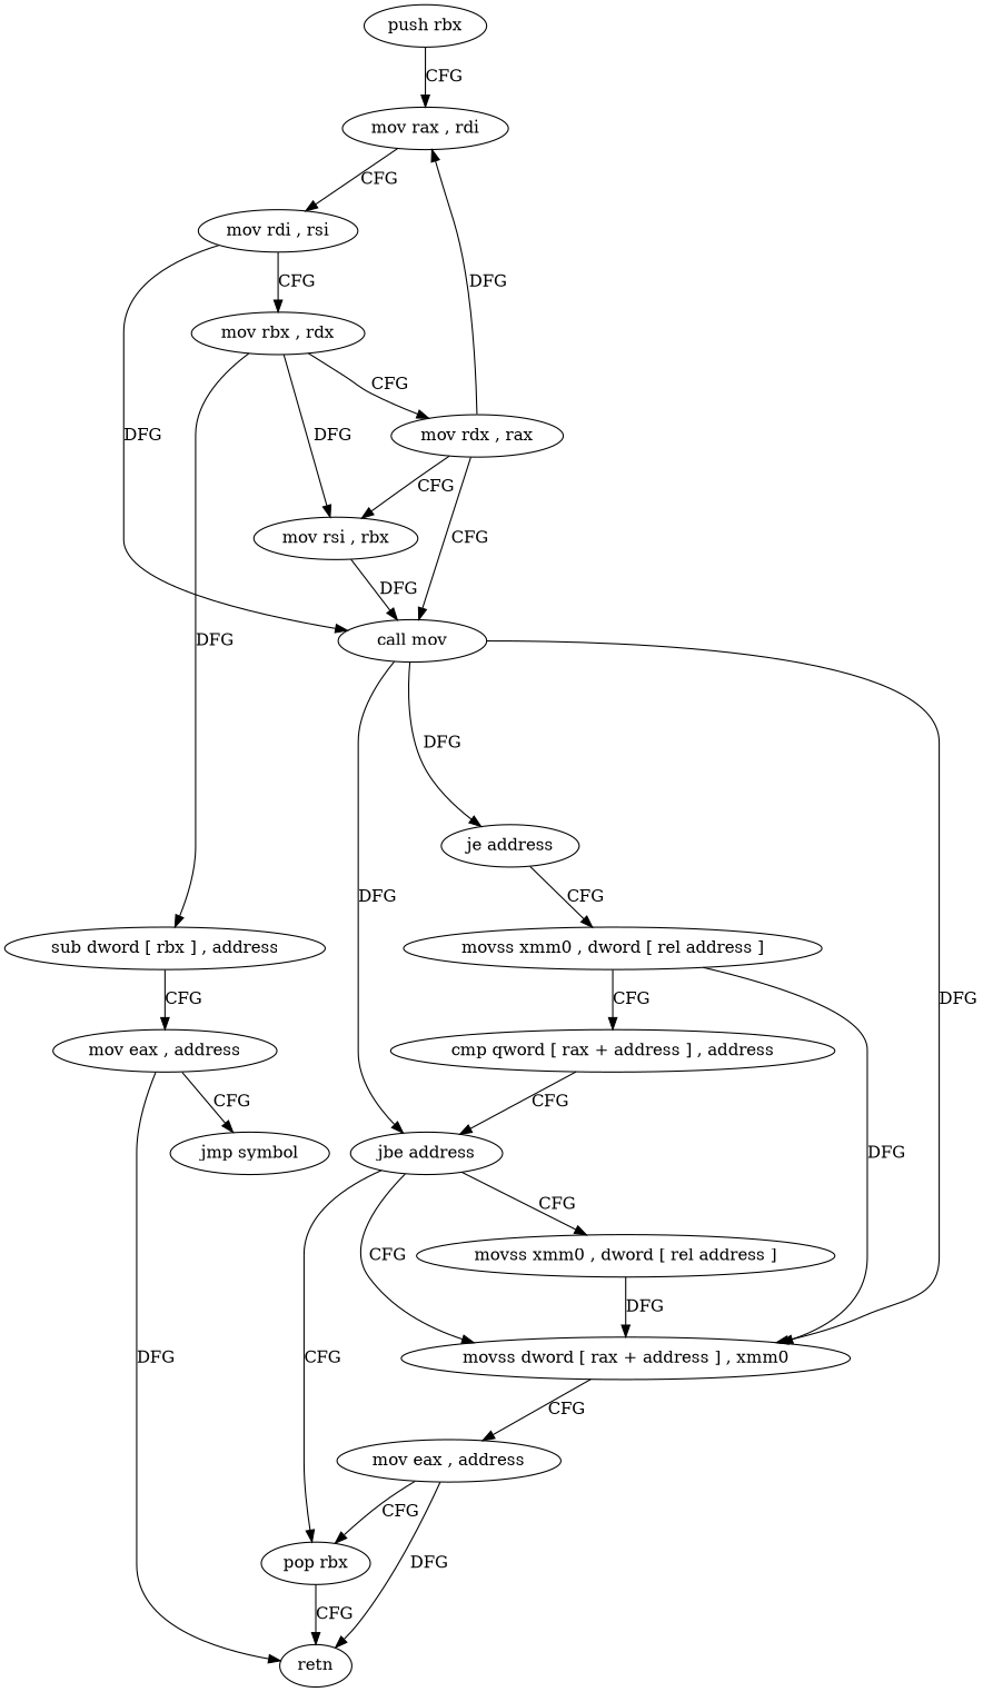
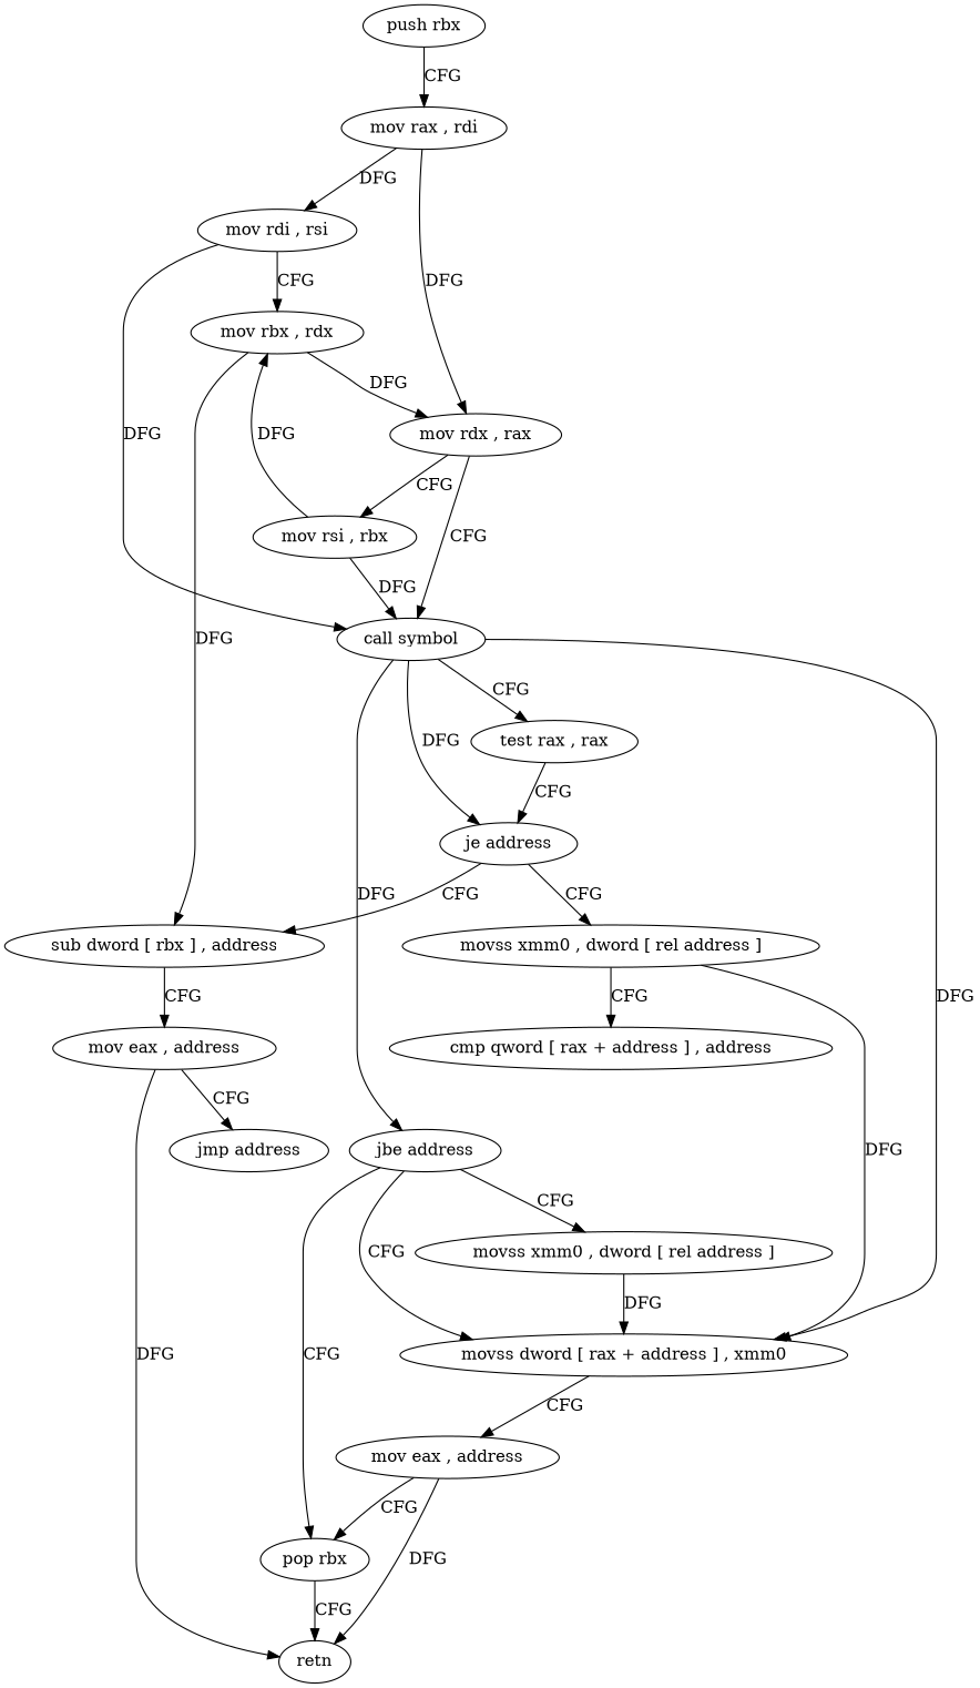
  digraph {
    n1 [label="push rbx"]
    n2 [label="mov rax , rdi"]
    n3 [label="mov rdi , rsi"]
    n4 [label="mov rdx , rax"]
    n5 [label="mov rbx , rdx"]
-   n6 [label="call mov"]
+   n6 [label="call symbol"]
    n7 [label="mov rsi , rbx"]
    n8 [label="sub dword [ rbx ] , address"]
+   n9 [label="test rax , rax"]
    n10 [label="je address"]
    n11 [label="jbe address"]
    n12 [label="movss dword [ rax + address ] , xmm0"]
    n13 [label="mov eax , address"]
    n14 [label="movss xmm0 , dword [ rel address ]"]
    n15 [label="pop rbx"]
    n16 [label="movss xmm0 , dword [ rel address ]"]
    n17 [label="mov eax , address"]
    n18 [label="cmp qword [ rax + address ] , address"]
-   n19 [label="jmp symbol"]
+   n19 [label="jmp address"]
    n20 [label=retn]
    n1 -> n2 [label=CFG]
-   n2 -> n3 [label=CFG]
-   n4 -> n2 [label=DFG]
+   n2 -> n3 [label=DFG]
+   n2 -> n4 [label=DFG]
    n3 -> n5 [label=CFG]
    n3 -> n6 [label=DFG]
    n4 -> n6 [label=CFG]
    n4 -> n7 [label=CFG]
-   n5 -> n4 [label=CFG]
-   n5 -> n7 [label=DFG]
+   n5 -> n4 [label=DFG]
+   n7 -> n5 [label=DFG]
    n5 -> n8 [label=DFG]
+   n6 -> n9 [label=CFG]
    n6 -> n10 [label=DFG]
    n6 -> n11 [label=DFG]
    n6 -> n12 [label=DFG]
    n7 -> n6 [label=DFG]
    n8 -> n13 [label=CFG]
+   n9 -> n10 [label=CFG]
+   n10 -> n8 [label=CFG]
    n10 -> n14 [label=CFG]
    n11 -> n12 [label=CFG]
    n11 -> n15 [label=CFG]
    n11 -> n16 [label=CFG]
    n12 -> n17 [label=CFG]
    n13 -> n19 [label=CFG]
    n13 -> n20 [label=DFG]
    n14 -> n12 [label=DFG]
    n14 -> n18 [label=CFG]
    n15 -> n20 [label=CFG]
    n16 -> n12 [label=DFG]
    n17 -> n15 [label=CFG]
    n17 -> n20 [label=DFG]
-   n18 -> n11 [label=CFG]
  }
